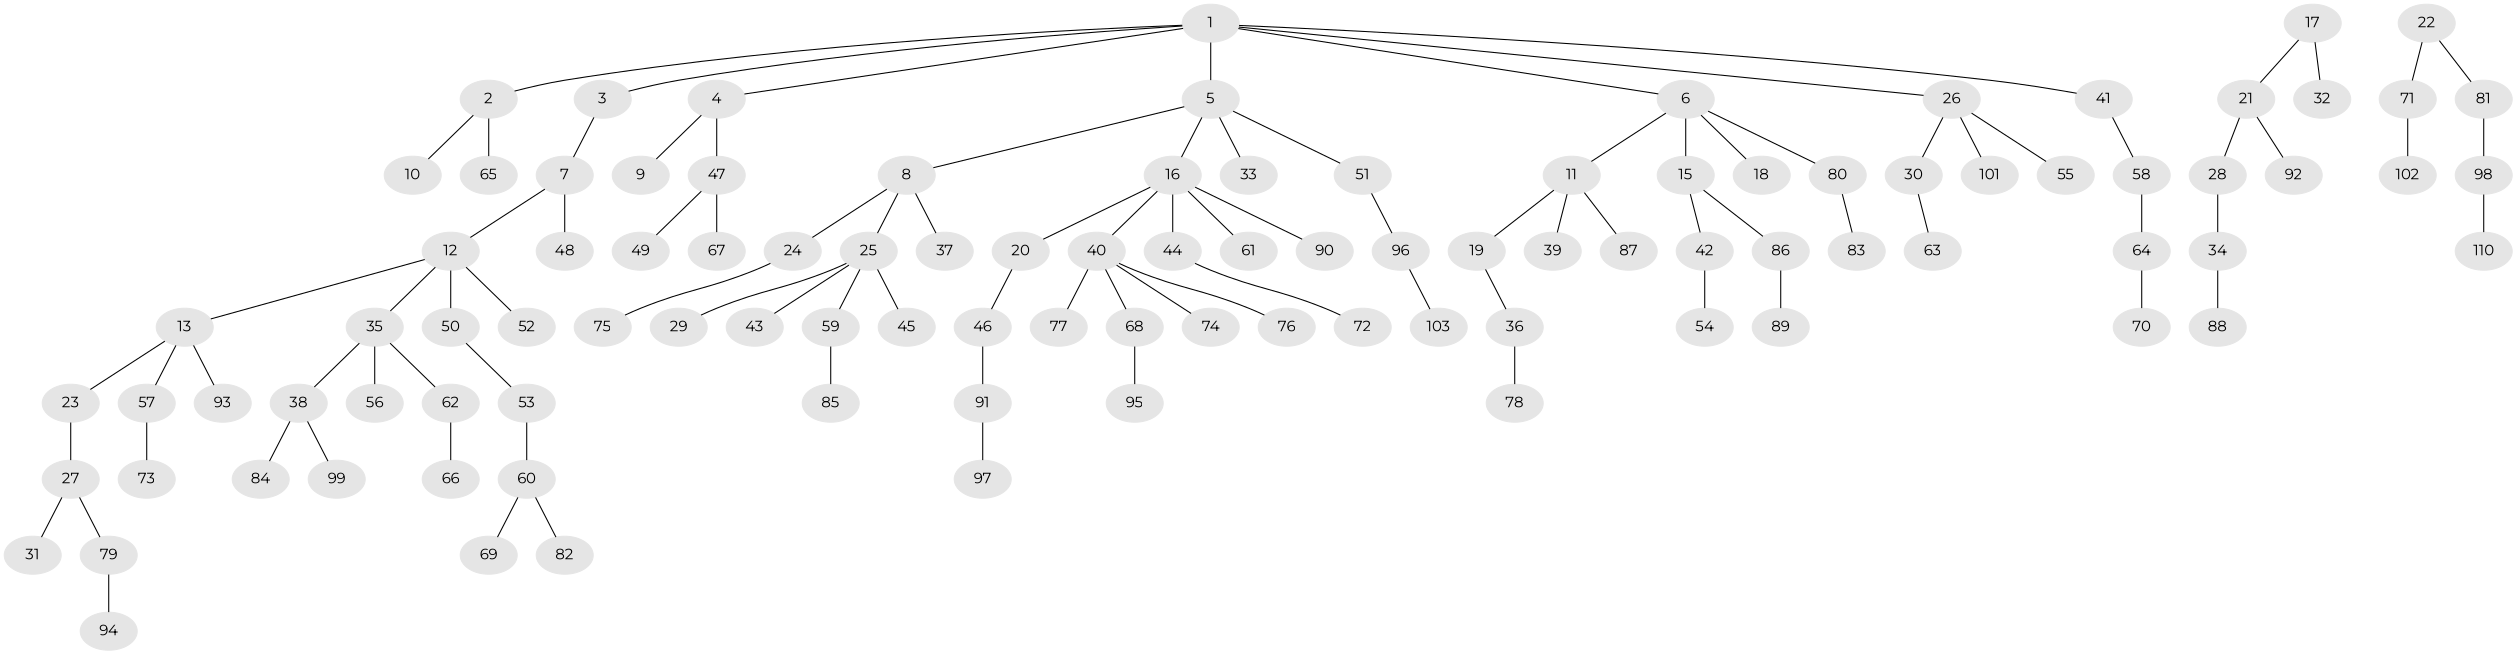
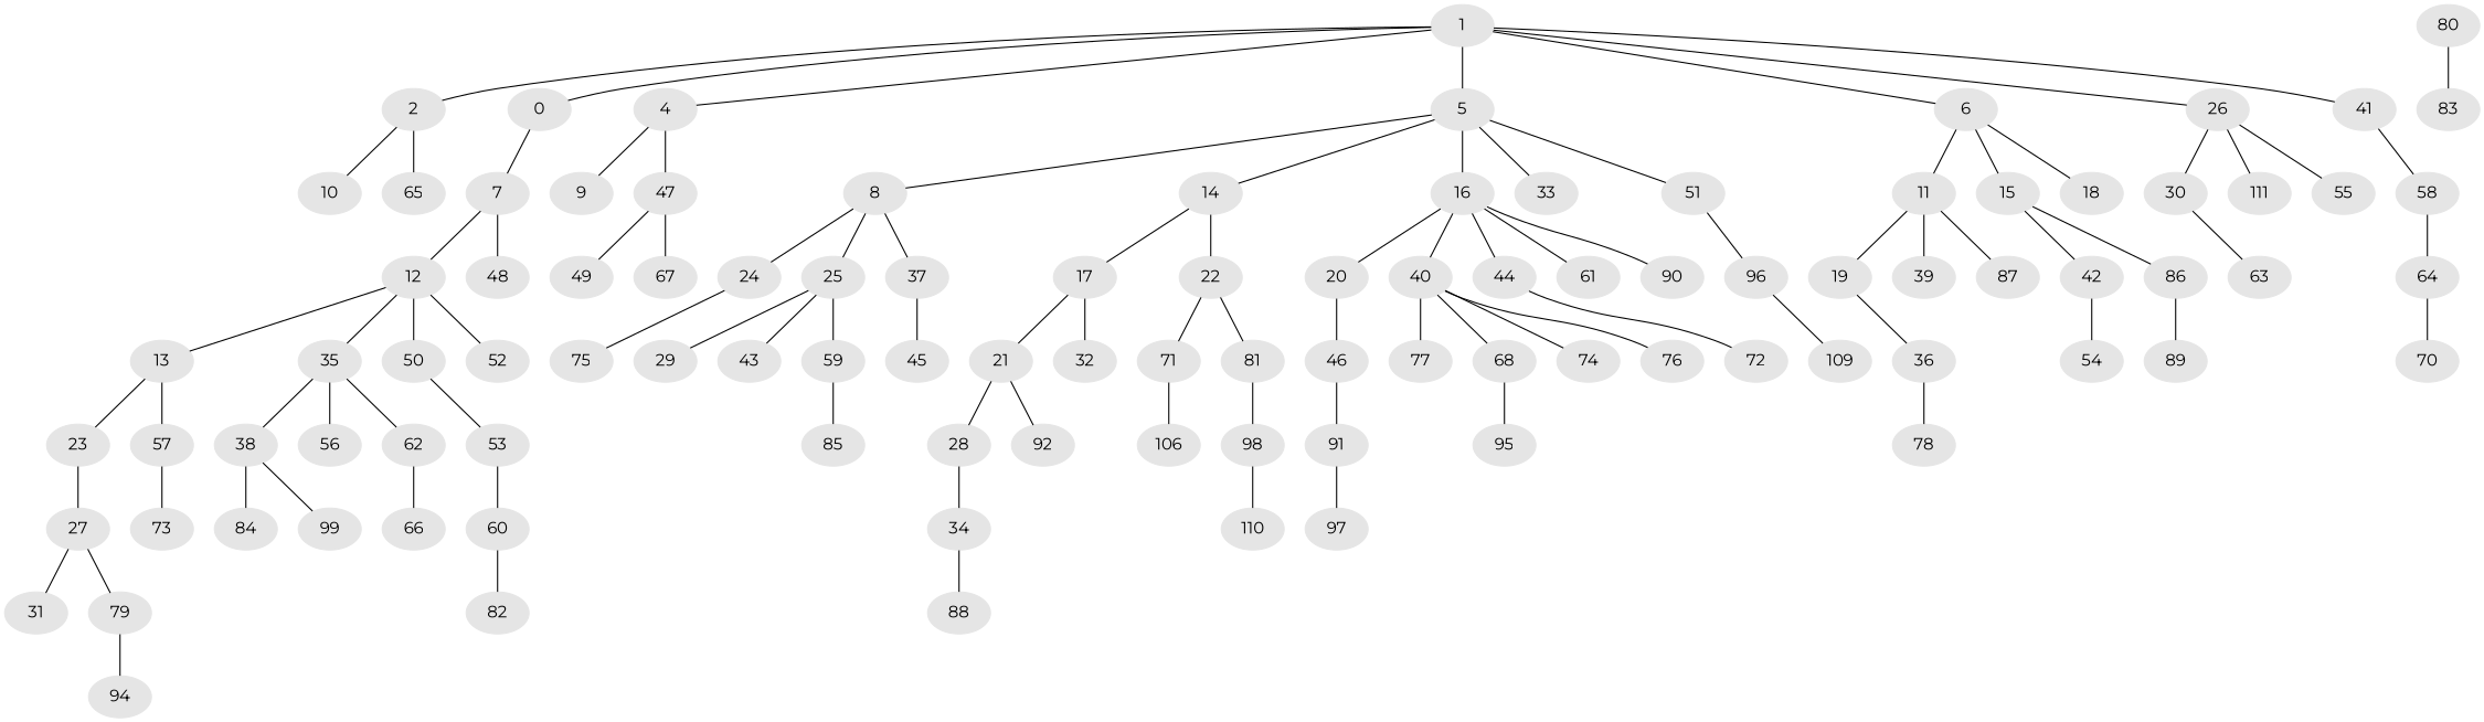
  graph {
    fontname=Montserrat
    node [color=gray90 fontname=Montserrat style=filled]
    edge [fontname=Montserrat]
    1
    2
-   3
+   3 [label=0]
    4
    5
    6
    26
    41
    10
    65
    7
    9
    47
    8
+   14
    16
    33
    51
    11
    15
    18
    80
    30
-   101
+   101 [label=111]
    55
    58
    12
    48
    49
    67
    24
    25
    37
    17
    22
    20
    40
    44
    61
    90
    96
    19
    39
    87
    42
    86
    36
    83
    13
    35
    50
    52
    75
    29
    43
    59
    45
    23
    57
-   93
    38
    56
    62
    53
    27
    73
    21
    32
    71
    81
    54
    89
    46
    77
    68
    74
    76
    72
    28
    92
    78
    91
    34
-   102
+   102 [label=106]
    98
    31
    79
    85
    63
    94
    88
    84
    99
    66
    95
    64
    97
    60
-   103
-   69
+   103 [label=109]
    82
    70
    n103 [label=110]
    1 -- 2
    1 -- 3
    1 -- 4
    1 -- 5
    1 -- 6
    1 -- 26
    1 -- 41
    2 -- 10
    2 -- 65
    3 -- 7
    4 -- 9
    4 -- 47
    5 -- 8
+   5 -- 14
    5 -- 16
    5 -- 33
    5 -- 51
    6 -- 11
    6 -- 15
    6 -- 18
-   6 -- 80
    26 -- 30
    26 -- 101
    26 -- 55
    41 -- 58
    7 -- 12
    7 -- 48
    47 -- 49
    47 -- 67
    8 -- 24
    8 -- 25
    8 -- 37
+   14 -- 17
+   14 -- 22
    16 -- 20
    16 -- 40
    16 -- 44
    16 -- 61
    16 -- 90
    51 -- 96
    11 -- 19
    11 -- 39
    11 -- 87
    15 -- 42
    15 -- 86
    80 -- 83
    30 -- 63
    58 -- 64
    12 -- 13
    12 -- 35
    12 -- 50
    12 -- 52
    24 -- 75
    25 -- 29
    25 -- 43
    25 -- 59
-   25 -- 45
+   37 -- 45
    17 -- 21
    17 -- 32
    22 -- 71
    22 -- 81
    20 -- 46
    40 -- 77
    40 -- 68
    40 -- 74
    40 -- 76
    44 -- 72
    96 -- 103
    19 -- 36
    42 -- 54
    86 -- 89
    36 -- 78
    13 -- 23
    13 -- 57
-   13 -- 93
    35 -- 38
    35 -- 56
    35 -- 62
    50 -- 53
    59 -- 85
    23 -- 27
    57 -- 73
    38 -- 84
    38 -- 99
    62 -- 66
    53 -- 60
    27 -- 31
    27 -- 79
    21 -- 28
    21 -- 92
    71 -- 102
    81 -- 98
    46 -- 91
    68 -- 95
    28 -- 34
    91 -- 97
    34 -- 88
    98 -- n103
    79 -- 94
    64 -- 70
-   60 -- 69
    60 -- 82
  }
